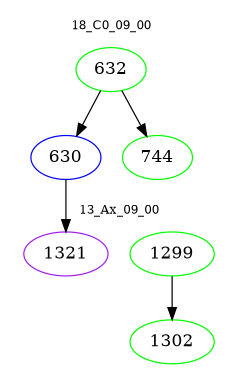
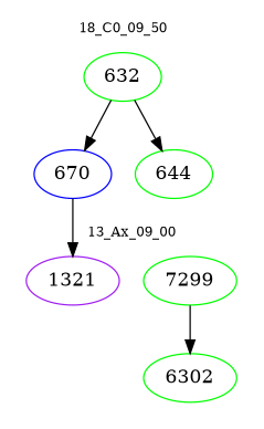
  digraph {
    node [color=green]
    edge [color=black]
-   n1 [label=1299]
+   n1 [label=7299]
    n2 [color=purple label=1321]
-   n3 [label=1302]
+   n3 [label=6302]
    n4 [label=632]
-   n5 [color=blue label=630]
-   n6 [label=744]
+   n5 [color=blue label=670]
+   n6 [label=644]
    subgraph cluster_1 {
      color=white
      fontsize=10
      label="13_Ax_09_00"
      n1
      n2
      n3
    }
    subgraph cluster_2 {
      color=white
      fontsize=10
-     label="18_C0_09_00"
+     label="18_C0_09_50"
      n4
      n5
      n6
    }
    n1 -> n3
    n4 -> n5
    n4 -> n6
    n5 -> n2
  }
